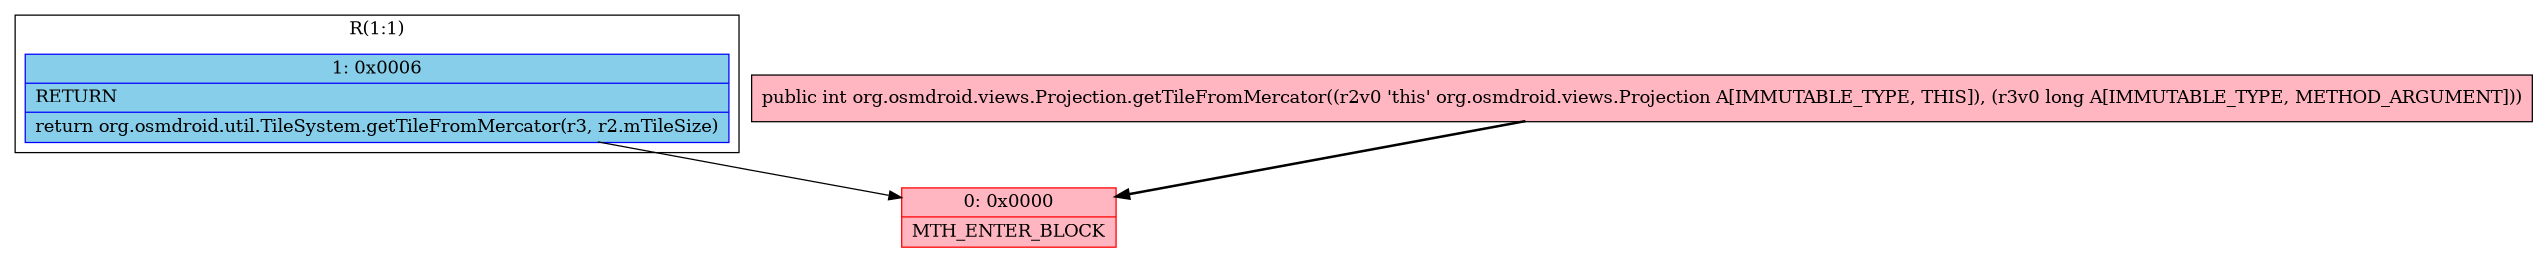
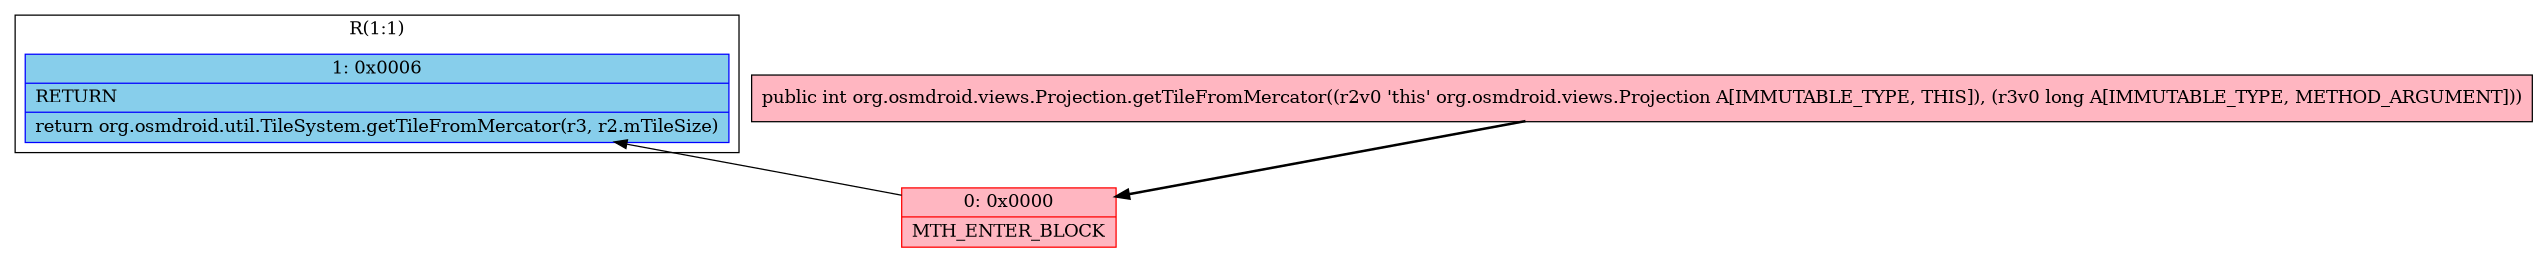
  digraph {
    node [shape=record style=filled fillcolor=lightpink]
    n1 [color=blue label="{1\:\ 0x0006|RETURN\l|return org.osmdroid.util.TileSystem.getTileFromMercator(r3, r2.mTileSize)\l}" fillcolor=skyblue]
    n2 [color=red label="{0\:\ 0x0000|MTH_ENTER_BLOCK\l}"]
    n3 [label="{public int org.osmdroid.views.Projection.getTileFromMercator((r2v0 'this' org.osmdroid.views.Projection A[IMMUTABLE_TYPE, THIS]), (r3v0 long A[IMMUTABLE_TYPE, METHOD_ARGUMENT])) }"]
    subgraph cluster_1 {
      label="R(1:1)"
      n1
    }
-   n1 -> n2 [style=solid]
+   n2 -> n1 [style=solid]
    n3 -> n2 [style=bold]
  }
